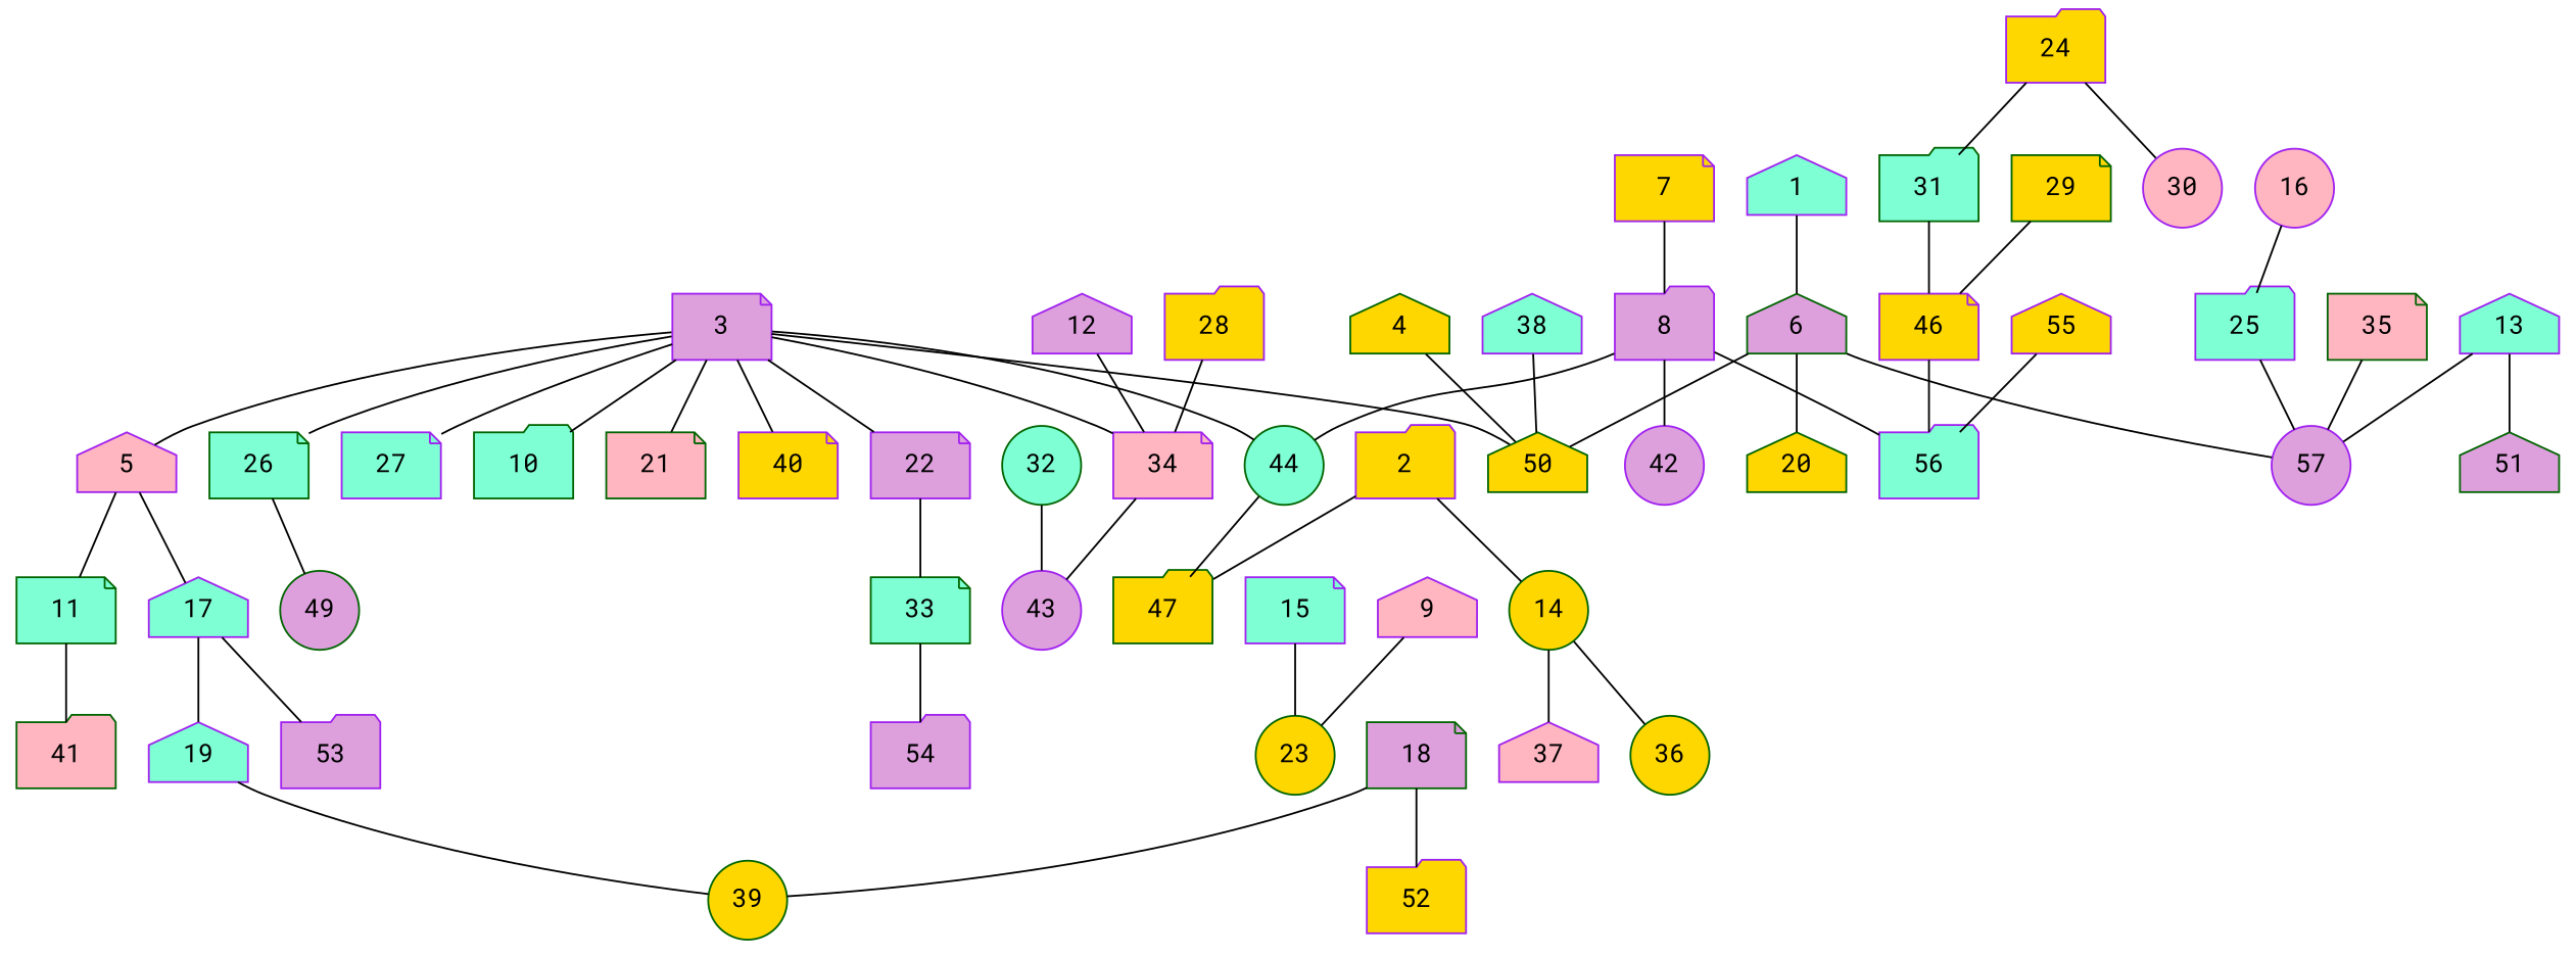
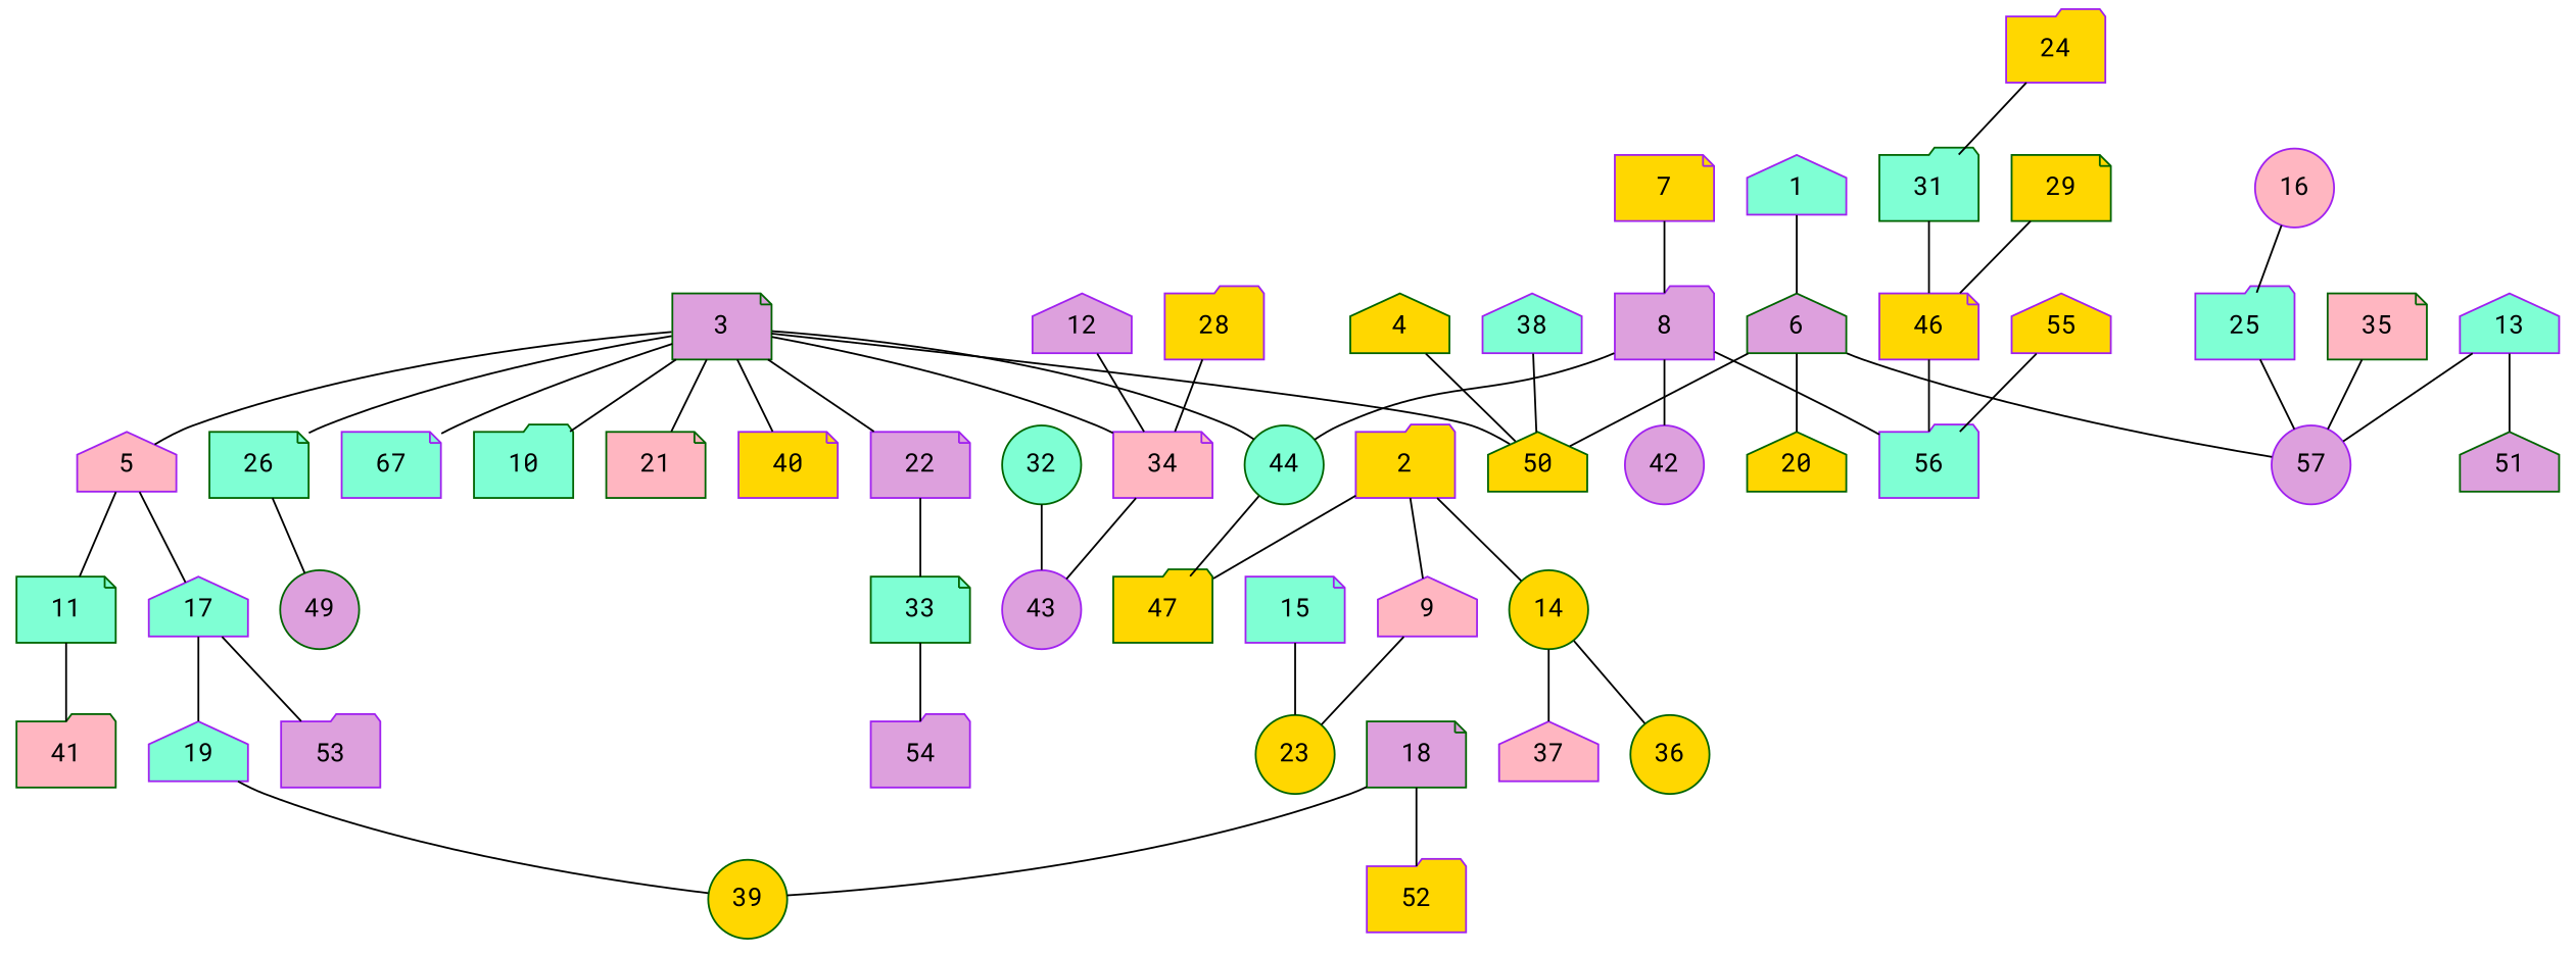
  graph {
    fontname="Roboto Mono"
    node [color=purple fillcolor=gold fontname="Roboto Mono" shape=house style=filled]
    edge [fontname="Roboto Mono" weight=1.0]
    1 [fillcolor=aquamarine]
    6 [color=darkgreen fillcolor=plum]
    50 [color=darkgreen]
    20 [color=darkgreen]
    57 [fillcolor=plum shape=circle]
    2 [shape=folder]
    9 [fillcolor=lightpink]
    14 [color=darkgreen shape=circle]
    47 [color=darkgreen shape=folder]
    23 [color=darkgreen shape=circle]
    36 [color=darkgreen shape=circle]
    37 [fillcolor=lightpink]
-   3 [fillcolor=plum shape=note]
+   3 [color=darkgreen fillcolor=plum shape=note]
    10 [color=darkgreen fillcolor=aquamarine shape=folder]
    21 [color=darkgreen fillcolor=lightpink shape=note]
    22 [fillcolor=plum shape=note]
    26 [color=darkgreen fillcolor=aquamarine shape=note]
-   27 [fillcolor=aquamarine shape=note]
+   27 [fillcolor=aquamarine shape=note label=67]
    34 [fillcolor=lightpink shape=note]
    40 [shape=note]
    44 [color=darkgreen fillcolor=aquamarine shape=circle]
    5 [fillcolor=lightpink]
    17 [fillcolor=aquamarine]
    19 [fillcolor=aquamarine]
    53 [fillcolor=plum shape=folder]
    33 [color=darkgreen fillcolor=aquamarine shape=note]
    49 [color=darkgreen fillcolor=plum shape=circle]
    43 [fillcolor=plum shape=circle]
    4 [color=darkgreen]
    11 [color=darkgreen fillcolor=aquamarine shape=note]
    41 [color=darkgreen fillcolor=lightpink shape=folder]
    7 [shape=note]
    8 [fillcolor=plum shape=folder]
    42 [fillcolor=plum shape=circle]
    56 [fillcolor=aquamarine shape=folder]
    12 [fillcolor=plum]
    13 [fillcolor=aquamarine]
    51 [color=darkgreen fillcolor=plum]
    15 [fillcolor=aquamarine shape=note]
    16 [fillcolor=lightpink shape=circle]
    25 [fillcolor=aquamarine shape=folder]
    39 [color=darkgreen shape=circle]
    18 [color=darkgreen fillcolor=plum shape=note]
    52 [shape=folder]
    54 [fillcolor=plum shape=folder]
    24 [shape=folder]
-   30 [fillcolor=lightpink shape=circle]
    31 [color=darkgreen fillcolor=aquamarine shape=folder]
    46 [shape=note]
    28 [shape=folder]
    29 [color=darkgreen shape=note]
    32 [color=darkgreen fillcolor=aquamarine shape=circle]
    35 [color=darkgreen fillcolor=lightpink shape=note]
    38 [fillcolor=aquamarine]
    55
    1 -- 6
    6 -- 50
    6 -- 20
    6 -- 57
+   2 -- 9
    2 -- 14
    2 -- 47
    9 -- 23
    14 -- 36
    14 -- 37
    3 -- 50
    3 -- 10
    3 -- 21
    3 -- 22
    3 -- 26
    3 -- 27
    3 -- 34
    3 -- 40
    3 -- 44
    3 -- 5
    22 -- 33
    26 -- 49
    34 -- 43
    44 -- 47
    5 -- 17
    5 -- 11
    17 -- 19
    17 -- 53
    19 -- 39
    33 -- 54
    4 -- 50
    11 -- 41
    7 -- 8
    8 -- 44
    8 -- 42
    8 -- 56
    12 -- 34
    13 -- 57
    13 -- 51
    15 -- 23
    16 -- 25
    25 -- 57
    18 -- 39
    18 -- 52
-   24 -- 30
    24 -- 31
    31 -- 46
    46 -- 56
    28 -- 34
    29 -- 46
    32 -- 43
    35 -- 57
    38 -- 50
    55 -- 56
  }
